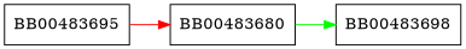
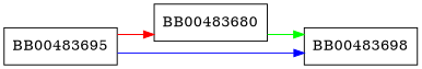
  digraph {
    rankdir=LR
    splines=ortho
    node [shape=box]
    BB00483680
    BB00483698
    BB00483695
    BB00483680 -> BB00483698 [color=green]
    BB00483695 -> BB00483680 [color=red]
+   BB00483695 -> BB00483698 [color=blue]
  }
